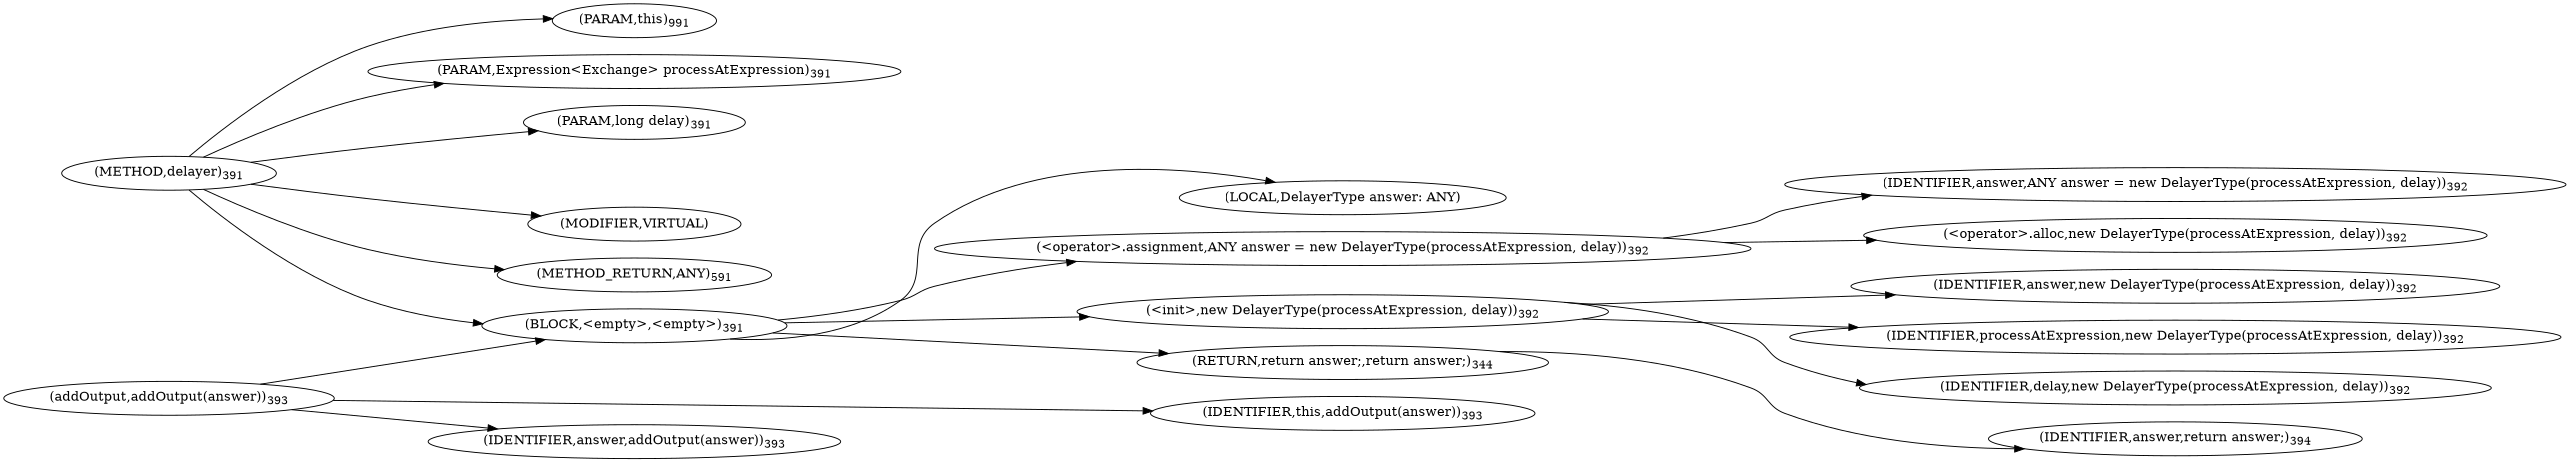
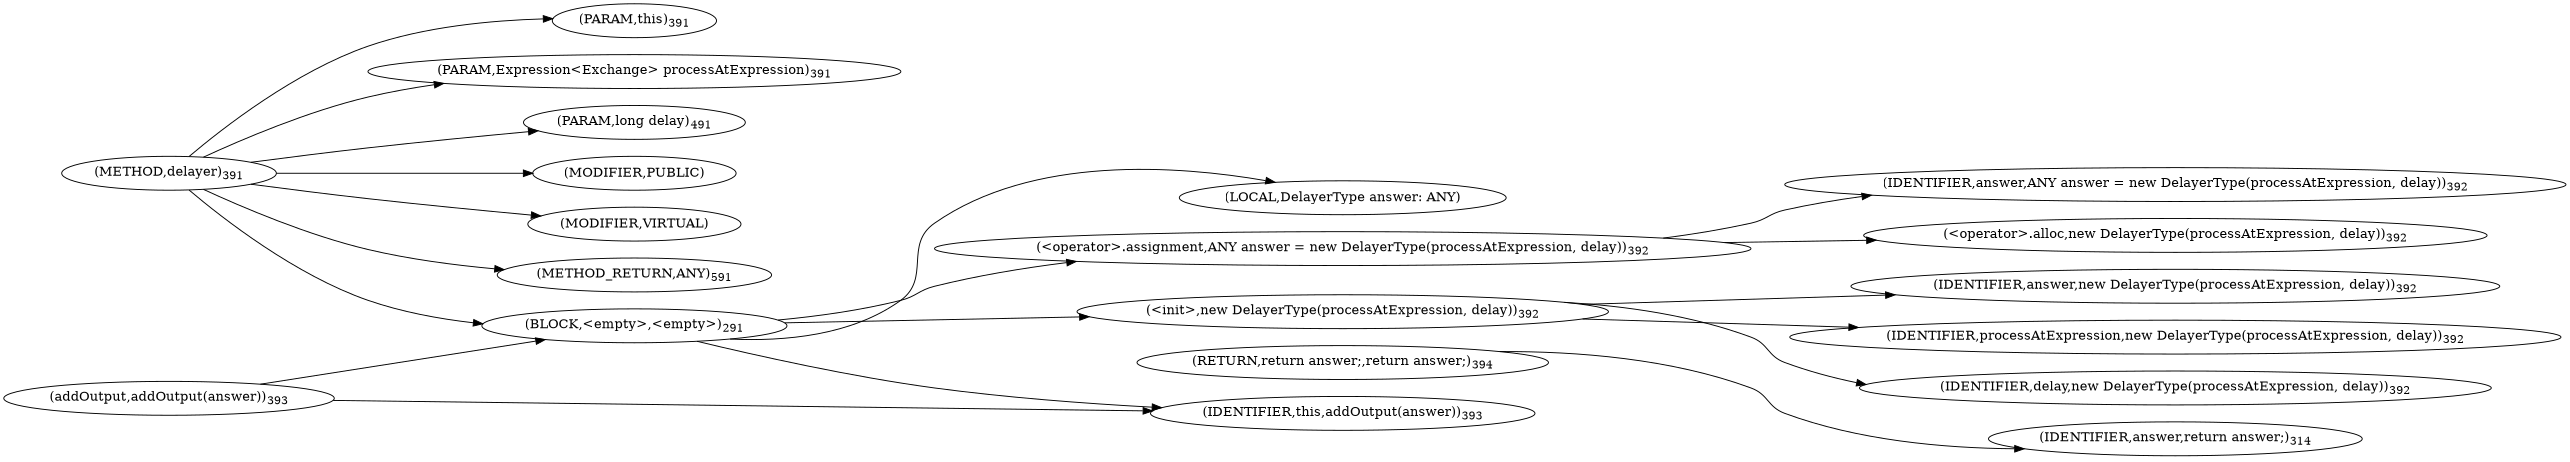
  digraph {
    rankdir=LR
    n1 [label=<(METHOD,delayer)<SUB>391</SUB>>]
-   n2 [label=<(PARAM,this)<SUB>991</SUB>>]
+   n2 [label=<(PARAM,this)<SUB>391</SUB>>]
    n3 [label=<(PARAM,Expression&lt;Exchange&gt; processAtExpression)<SUB>391</SUB>>]
-   n4 [label=<(PARAM,long delay)<SUB>391</SUB>>]
-   n5 [label=<(BLOCK,&lt;empty&gt;,&lt;empty&gt;)<SUB>391</SUB>>]
+   n4 [label=<(PARAM,long delay)<SUB>491</SUB>>]
+   n5 [label=<(BLOCK,&lt;empty&gt;,&lt;empty&gt;)<SUB>291</SUB>>]
+   n6 [label=<(MODIFIER,PUBLIC)>]
    n7 [label=<(MODIFIER,VIRTUAL)>]
    n8 [label=<(METHOD_RETURN,ANY)<SUB>591</SUB>>]
    n9 [label=<(LOCAL,DelayerType answer: ANY)>]
    n10 [label=<(&lt;operator&gt;.assignment,ANY answer = new DelayerType(processAtExpression, delay))<SUB>392</SUB>>]
    n11 [label=<(&lt;init&gt;,new DelayerType(processAtExpression, delay))<SUB>392</SUB>>]
-   n12 [label=<(RETURN,return answer;,return answer;)<SUB>344</SUB>>]
+   n12 [label=<(RETURN,return answer;,return answer;)<SUB>394</SUB>>]
    n13 [label=<(IDENTIFIER,answer,ANY answer = new DelayerType(processAtExpression, delay))<SUB>392</SUB>>]
    n14 [label=<(&lt;operator&gt;.alloc,new DelayerType(processAtExpression, delay))<SUB>392</SUB>>]
    n15 [label=<(IDENTIFIER,answer,new DelayerType(processAtExpression, delay))<SUB>392</SUB>>]
    n16 [label=<(IDENTIFIER,processAtExpression,new DelayerType(processAtExpression, delay))<SUB>392</SUB>>]
    n17 [label=<(IDENTIFIER,delay,new DelayerType(processAtExpression, delay))<SUB>392</SUB>>]
    n18 [label=<(addOutput,addOutput(answer))<SUB>393</SUB>>]
    n19 [label=<(IDENTIFIER,this,addOutput(answer))<SUB>393</SUB>>]
-   n20 [label=<(IDENTIFIER,answer,addOutput(answer))<SUB>393</SUB>>]
-   n21 [label=<(IDENTIFIER,answer,return answer;)<SUB>394</SUB>>]
+   n21 [label=<(IDENTIFIER,answer,return answer;)<SUB>314</SUB>>]
    n1 -> n2
    n1 -> n3
    n1 -> n4
    n1 -> n5
+   n1 -> n6
    n1 -> n7
    n1 -> n8
    n5 -> n9
    n5 -> n10
    n5 -> n11
-   n5 -> n12
+   n5 -> n19
    n10 -> n13
    n10 -> n14
    n11 -> n15
    n11 -> n16
    n11 -> n17
    n12 -> n21
    n18 -> n5
    n18 -> n19
-   n18 -> n20
  }
